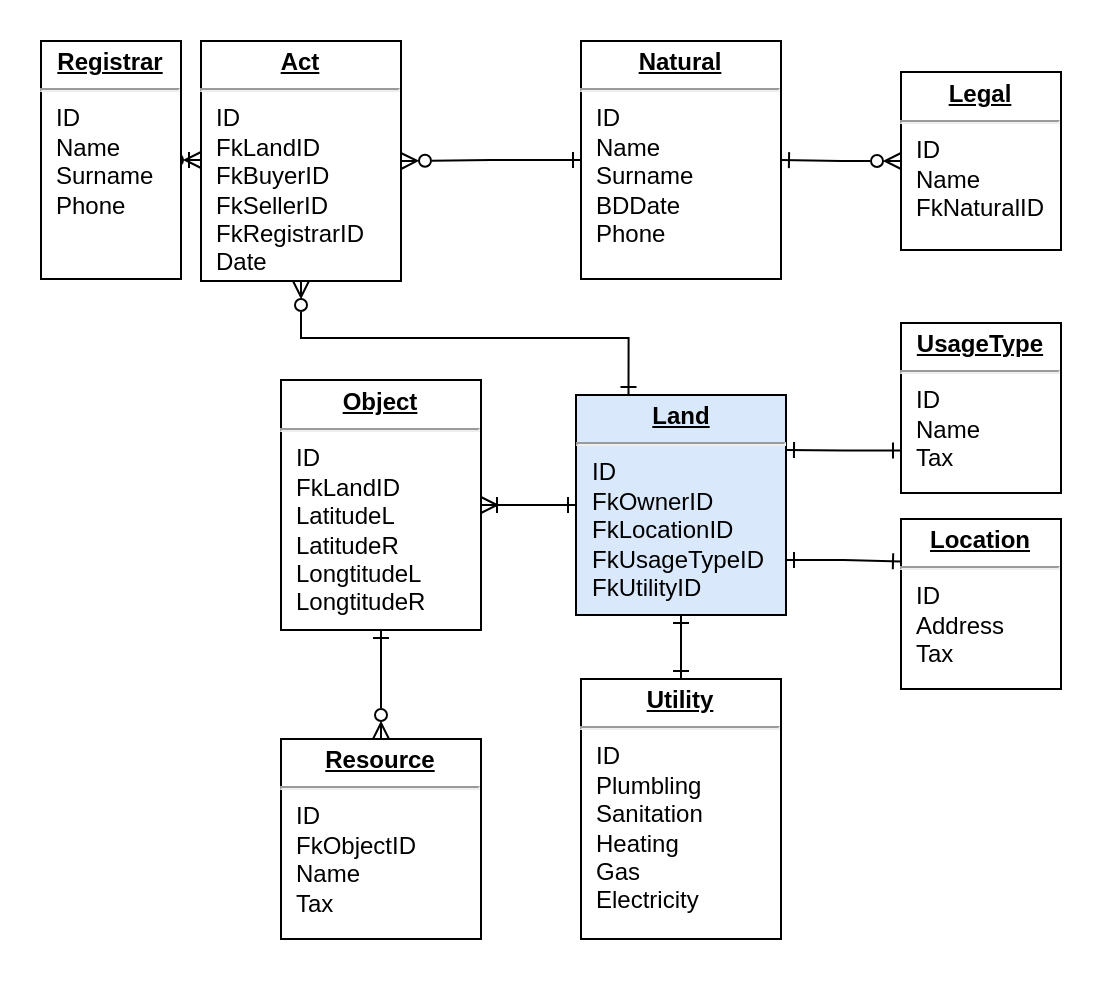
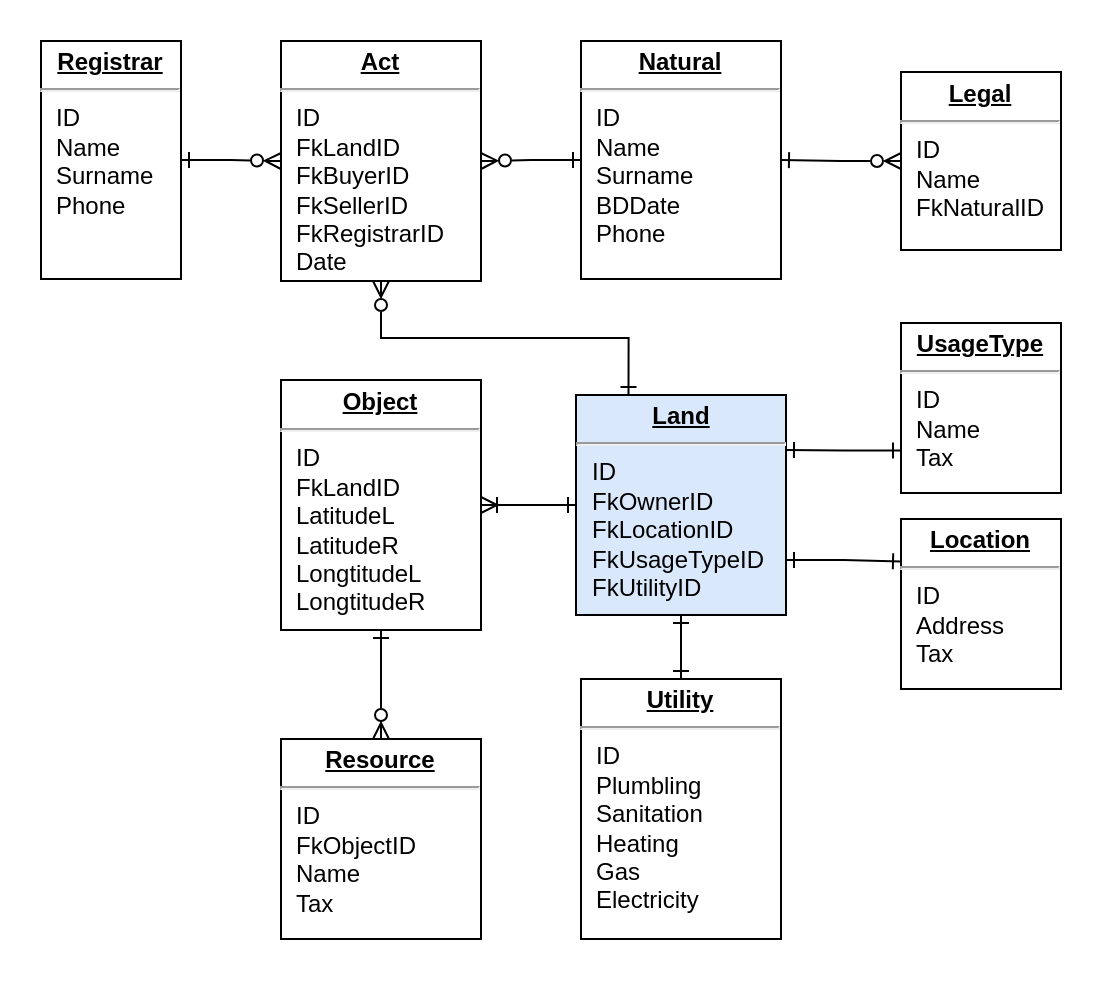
  <mxCell id="0" />
  <mxCell id="1" parent="0" />
  <mxCell id="2" style="edgeStyle=orthogonalEdgeStyle;rounded=0;orthogonalLoop=1;jettySize=auto;html=1;exitX=0.5;exitY=1;exitDx=0;exitDy=0;entryX=0.5;entryY=0;entryDx=0;entryDy=0;endArrow=ERone;endFill=0;startArrow=ERone;startFill=0;" parent="1" source="6" target="18" edge="1"><mxGeometry relative="1" as="geometry" /></mxCell>
  <mxCell id="3" style="edgeStyle=orthogonalEdgeStyle;rounded=0;orthogonalLoop=1;jettySize=auto;html=1;exitX=1;exitY=0.75;exitDx=0;exitDy=0;entryX=0;entryY=0.25;entryDx=0;entryDy=0;startArrow=ERone;startFill=0;endArrow=ERone;endFill=0;" parent="1" source="6" target="12" edge="1"><mxGeometry relative="1" as="geometry" /></mxCell>
  <mxCell id="4" style="edgeStyle=orthogonalEdgeStyle;rounded=0;orthogonalLoop=1;jettySize=auto;html=1;exitX=0.25;exitY=0;exitDx=0;exitDy=0;entryX=0.5;entryY=1;entryDx=0;entryDy=0;endArrow=ERzeroToMany;startArrow=ERone;startFill=0;endFill=0;" parent="1" source="6" target="21" edge="1"><mxGeometry relative="1" as="geometry" /></mxCell>
  <mxCell id="5" style="edgeStyle=orthogonalEdgeStyle;rounded=0;orthogonalLoop=1;jettySize=auto;html=1;exitX=0;exitY=0.5;exitDx=0;exitDy=0;entryX=1;entryY=0.5;entryDx=0;entryDy=0;startArrow=ERone;startFill=0;endArrow=ERoneToMany;endFill=0;" parent="1" source="6" target="16" edge="1"><mxGeometry relative="1" as="geometry" /></mxCell>
  <mxCell id="6" value="&lt;p style=&quot;margin: 0px ; margin-top: 4px ; text-align: center ; text-decoration: underline&quot;&gt;&lt;b&gt;Land&lt;/b&gt;&lt;/p&gt;&lt;hr&gt;&lt;p style=&quot;margin: 0px ; margin-left: 8px&quot;&gt;ID&lt;/p&gt;&lt;p style=&quot;margin: 0px ; margin-left: 8px&quot;&gt;FkOwnerID&lt;/p&gt;&lt;p style=&quot;margin: 0px ; margin-left: 8px&quot;&gt;FkLocationID&lt;/p&gt;&lt;p style=&quot;margin: 0px ; margin-left: 8px&quot;&gt;FkUsageTypeID&lt;/p&gt;&lt;p style=&quot;margin: 0px ; margin-left: 8px&quot;&gt;FkUtilityID&lt;/p&gt;&lt;p style=&quot;margin: 0px ; margin-left: 8px&quot;&gt;&lt;br&gt;&lt;/p&gt;" style="verticalAlign=top;align=left;overflow=fill;fontSize=12;fontFamily=Helvetica;html=1;fillColor=#dae8fc;" parent="1" vertex="1"><mxGeometry x="287.5" y="197" width="105" height="110" as="geometry" /></mxCell>
  <mxCell id="7" style="edgeStyle=orthogonalEdgeStyle;rounded=0;orthogonalLoop=1;jettySize=auto;html=1;exitX=0;exitY=0.25;exitDx=0;exitDy=0;entryX=1;entryY=0.75;entryDx=0;entryDy=0;startArrow=ERzeroToOne;startFill=0;endArrow=ERzeroToMany;endFill=0;strokeColor=none;" parent="1" source="9" target="21" edge="1"><mxGeometry relative="1" as="geometry" /></mxCell>
  <mxCell id="8" style="edgeStyle=orthogonalEdgeStyle;rounded=0;orthogonalLoop=1;jettySize=auto;html=1;exitX=0;exitY=0.5;exitDx=0;exitDy=0;entryX=1;entryY=0.5;entryDx=0;entryDy=0;startArrow=ERone;startFill=0;endArrow=ERzeroToMany;endFill=0;" parent="1" source="9" target="21" edge="1"><mxGeometry relative="1" as="geometry" /></mxCell>
  <mxCell id="9" value="&lt;p style=&quot;margin: 0px ; margin-top: 4px ; text-align: center ; text-decoration: underline&quot;&gt;&lt;b&gt;Natural&lt;/b&gt;&lt;/p&gt;&lt;hr&gt;&lt;p style=&quot;margin: 0px ; margin-left: 8px&quot;&gt;ID&lt;/p&gt;&lt;p style=&quot;margin: 0px ; margin-left: 8px&quot;&gt;Name&lt;/p&gt;&lt;p style=&quot;margin: 0px ; margin-left: 8px&quot;&gt;Surname&lt;/p&gt;&lt;p style=&quot;margin: 0px ; margin-left: 8px&quot;&gt;BDDate&lt;/p&gt;&lt;p style=&quot;margin: 0px ; margin-left: 8px&quot;&gt;Phone&lt;/p&gt;&lt;p style=&quot;margin: 0px ; margin-left: 8px&quot;&gt;&lt;br&gt;&lt;/p&gt;" style="verticalAlign=top;align=left;overflow=fill;fontSize=12;fontFamily=Helvetica;html=1;" parent="1" vertex="1"><mxGeometry x="290" y="20" width="100" height="119" as="geometry" /></mxCell>
  <mxCell id="10" style="edgeStyle=orthogonalEdgeStyle;rounded=0;orthogonalLoop=1;jettySize=auto;html=1;exitX=0;exitY=0.5;exitDx=0;exitDy=0;entryX=1;entryY=0.5;entryDx=0;entryDy=0;startArrow=ERzeroToMany;startFill=0;endArrow=ERone;endFill=0;" parent="1" source="11" target="9" edge="1"><mxGeometry relative="1" as="geometry" /></mxCell>
  <mxCell id="11" value="&lt;p style=&quot;margin: 0px ; margin-top: 4px ; text-align: center ; text-decoration: underline&quot;&gt;&lt;b&gt;Legal&lt;/b&gt;&lt;/p&gt;&lt;hr&gt;&lt;p style=&quot;margin: 0px ; margin-left: 8px&quot;&gt;ID&lt;/p&gt;&lt;p style=&quot;margin: 0px ; margin-left: 8px&quot;&gt;Name&lt;/p&gt;&lt;p style=&quot;margin: 0px ; margin-left: 8px&quot;&gt;FkNaturalID&lt;/p&gt;&lt;p style=&quot;margin: 0px ; margin-left: 8px&quot;&gt;&lt;br&gt;&lt;/p&gt;" style="verticalAlign=top;align=left;overflow=fill;fontSize=12;fontFamily=Helvetica;html=1;" parent="1" vertex="1"><mxGeometry x="450" y="35.5" width="80" height="89" as="geometry" /></mxCell>
  <mxCell id="12" value="&lt;p style=&quot;margin: 0px ; margin-top: 4px ; text-align: center ; text-decoration: underline&quot;&gt;&lt;b&gt;Location&lt;/b&gt;&lt;/p&gt;&lt;hr&gt;&lt;p style=&quot;margin: 0px ; margin-left: 8px&quot;&gt;ID&lt;/p&gt;&lt;p style=&quot;margin: 0px ; margin-left: 8px&quot;&gt;Address&lt;/p&gt;&lt;p style=&quot;margin: 0px ; margin-left: 8px&quot;&gt;Tax&lt;/p&gt;&lt;p style=&quot;margin: 0px ; margin-left: 8px&quot;&gt;&lt;br&gt;&lt;/p&gt;&lt;p style=&quot;margin: 0px ; margin-left: 8px&quot;&gt;&lt;br&gt;&lt;/p&gt;" style="verticalAlign=top;align=left;overflow=fill;fontSize=12;fontFamily=Helvetica;html=1;" parent="1" vertex="1"><mxGeometry x="450" y="259" width="80" height="85" as="geometry" /></mxCell>
  <mxCell id="13" style="edgeStyle=orthogonalEdgeStyle;rounded=0;orthogonalLoop=1;jettySize=auto;html=1;exitX=0;exitY=0.75;exitDx=0;exitDy=0;entryX=1;entryY=0.25;entryDx=0;entryDy=0;startArrow=ERone;startFill=0;endArrow=ERone;endFill=0;" parent="1" source="14" target="6" edge="1"><mxGeometry relative="1" as="geometry" /></mxCell>
  <mxCell id="14" value="&lt;p style=&quot;margin: 0px ; margin-top: 4px ; text-align: center ; text-decoration: underline&quot;&gt;&lt;b&gt;UsageType&lt;/b&gt;&lt;/p&gt;&lt;hr&gt;&lt;p style=&quot;margin: 0px ; margin-left: 8px&quot;&gt;ID&lt;/p&gt;&lt;p style=&quot;margin: 0px ; margin-left: 8px&quot;&gt;Name&lt;/p&gt;&lt;p style=&quot;margin: 0px ; margin-left: 8px&quot;&gt;Tax&lt;/p&gt;&lt;p style=&quot;margin: 0px ; margin-left: 8px&quot;&gt;&lt;br&gt;&lt;/p&gt;" style="verticalAlign=top;align=left;overflow=fill;fontSize=12;fontFamily=Helvetica;html=1;" parent="1" vertex="1"><mxGeometry x="450" y="161" width="80" height="85" as="geometry" /></mxCell>
  <mxCell id="15" style="edgeStyle=orthogonalEdgeStyle;rounded=0;orthogonalLoop=1;jettySize=auto;html=1;exitX=0.5;exitY=1;exitDx=0;exitDy=0;entryX=0.5;entryY=0;entryDx=0;entryDy=0;endArrow=ERzeroToMany;endFill=0;startArrow=ERone;startFill=0;" parent="1" source="16" target="17" edge="1"><mxGeometry relative="1" as="geometry" /></mxCell>
  <mxCell id="16" value="&lt;p style=&quot;margin: 0px ; margin-top: 4px ; text-align: center ; text-decoration: underline&quot;&gt;&lt;b&gt;Object&lt;/b&gt;&lt;/p&gt;&lt;hr&gt;&lt;p style=&quot;margin: 0px ; margin-left: 8px&quot;&gt;ID&lt;/p&gt;&lt;p style=&quot;margin: 0px ; margin-left: 8px&quot;&gt;FkLandID&lt;/p&gt;&lt;p style=&quot;margin: 0px ; margin-left: 8px&quot;&gt;LatitudeL&lt;/p&gt;&lt;p style=&quot;margin: 0px ; margin-left: 8px&quot;&gt;LatitudeR&lt;/p&gt;&lt;p style=&quot;margin: 0px ; margin-left: 8px&quot;&gt;LongtitudeL&lt;/p&gt;&lt;p style=&quot;margin: 0px ; margin-left: 8px&quot;&gt;LongtitudeR&lt;/p&gt;&lt;p style=&quot;margin: 0px ; margin-left: 8px&quot;&gt;&lt;br&gt;&lt;/p&gt;" style="verticalAlign=top;align=left;overflow=fill;fontSize=12;fontFamily=Helvetica;html=1;" parent="1" vertex="1"><mxGeometry x="140" y="189.5" width="100" height="125" as="geometry" /></mxCell>
  <mxCell id="17" value="&lt;p style=&quot;margin: 0px ; margin-top: 4px ; text-align: center ; text-decoration: underline&quot;&gt;&lt;b&gt;Resource&lt;/b&gt;&lt;/p&gt;&lt;hr&gt;&lt;p style=&quot;margin: 0px ; margin-left: 8px&quot;&gt;ID&lt;/p&gt;&lt;p style=&quot;margin: 0px ; margin-left: 8px&quot;&gt;FkObjectID&lt;/p&gt;&lt;p style=&quot;margin: 0px ; margin-left: 8px&quot;&gt;Name&lt;/p&gt;&lt;p style=&quot;margin: 0px ; margin-left: 8px&quot;&gt;Tax&lt;/p&gt;&lt;p style=&quot;margin: 0px ; margin-left: 8px&quot;&gt;&lt;br&gt;&lt;/p&gt;" style="verticalAlign=top;align=left;overflow=fill;fontSize=12;fontFamily=Helvetica;html=1;" parent="1" vertex="1"><mxGeometry x="140" y="369" width="100" height="100" as="geometry" /></mxCell>
  <mxCell id="18" value="&lt;p style=&quot;margin: 0px ; margin-top: 4px ; text-align: center ; text-decoration: underline&quot;&gt;&lt;b&gt;Utility&lt;/b&gt;&lt;/p&gt;&lt;hr&gt;&lt;p style=&quot;margin: 0px ; margin-left: 8px&quot;&gt;ID&lt;/p&gt;&lt;p style=&quot;margin: 0px ; margin-left: 8px&quot;&gt;Plumbling&lt;/p&gt;&lt;p style=&quot;margin: 0px ; margin-left: 8px&quot;&gt;Sanitation&lt;/p&gt;&lt;p style=&quot;margin: 0px ; margin-left: 8px&quot;&gt;Heating&lt;/p&gt;&lt;p style=&quot;margin: 0px ; margin-left: 8px&quot;&gt;Gas&lt;/p&gt;&lt;p style=&quot;margin: 0px ; margin-left: 8px&quot;&gt;Electricity&lt;/p&gt;&lt;p style=&quot;margin: 0px ; margin-left: 8px&quot;&gt;&lt;br&gt;&lt;/p&gt;" style="verticalAlign=top;align=left;overflow=fill;fontSize=12;fontFamily=Helvetica;html=1;" parent="1" vertex="1"><mxGeometry x="290" y="339" width="100" height="130" as="geometry" /></mxCell>
  <mxCell id="19" style="edgeStyle=orthogonalEdgeStyle;rounded=0;orthogonalLoop=1;jettySize=auto;html=1;exitX=1;exitY=0.5;exitDx=0;exitDy=0;entryX=0;entryY=0.5;entryDx=0;entryDy=0;startArrow=ERone;startFill=0;endArrow=ERzeroToMany;endFill=0;" parent="1" source="20" target="21" edge="1"><mxGeometry relative="1" as="geometry" /></mxCell>
  <mxCell id="20" value="&lt;p style=&quot;margin: 0px ; margin-top: 4px ; text-align: center ; text-decoration: underline&quot;&gt;&lt;b&gt;Registrar&lt;/b&gt;&lt;/p&gt;&lt;hr&gt;&lt;p style=&quot;margin: 0px ; margin-left: 8px&quot;&gt;ID&lt;/p&gt;&lt;p style=&quot;margin: 0px ; margin-left: 8px&quot;&gt;Name&lt;/p&gt;&lt;p style=&quot;margin: 0px ; margin-left: 8px&quot;&gt;Surname&lt;/p&gt;&lt;p style=&quot;margin: 0px ; margin-left: 8px&quot;&gt;Phone&lt;/p&gt;&lt;p style=&quot;margin: 0px ; margin-left: 8px&quot;&gt;&lt;br&gt;&lt;/p&gt;" style="verticalAlign=top;align=left;overflow=fill;fontSize=12;fontFamily=Helvetica;html=1;" parent="1" vertex="1"><mxGeometry x="20" y="20" width="70" height="119" as="geometry" /></mxCell>
- <mxCell id="21" value="&lt;p style=&quot;margin: 0px ; margin-top: 4px ; text-align: center ; text-decoration: underline&quot;&gt;&lt;b&gt;Act&lt;/b&gt;&lt;/p&gt;&lt;hr&gt;&lt;p style=&quot;margin: 0px ; margin-left: 8px&quot;&gt;ID&lt;/p&gt;&lt;p style=&quot;margin: 0px ; margin-left: 8px&quot;&gt;FkLandID&lt;/p&gt;&lt;p style=&quot;margin: 0px ; margin-left: 8px&quot;&gt;FkBuyerID&lt;/p&gt;&lt;p style=&quot;margin: 0px ; margin-left: 8px&quot;&gt;FkSellerID&lt;/p&gt;&lt;p style=&quot;margin: 0px ; margin-left: 8px&quot;&gt;FkRegistrarID&lt;/p&gt;&lt;p style=&quot;margin: 0px ; margin-left: 8px&quot;&gt;Date&lt;/p&gt;&lt;p style=&quot;margin: 0px ; margin-left: 8px&quot;&gt;&lt;br&gt;&lt;/p&gt;" style="verticalAlign=top;align=left;overflow=fill;fontSize=12;fontFamily=Helvetica;html=1;" parent="1" vertex="1"><mxGeometry x="100" y="20" width="100" height="120" as="geometry" /></mxCell>
+ <mxCell id="21" value="&lt;p style=&quot;margin: 0px ; margin-top: 4px ; text-align: center ; text-decoration: underline&quot;&gt;&lt;b&gt;Act&lt;/b&gt;&lt;/p&gt;&lt;hr&gt;&lt;p style=&quot;margin: 0px ; margin-left: 8px&quot;&gt;ID&lt;/p&gt;&lt;p style=&quot;margin: 0px ; margin-left: 8px&quot;&gt;FkLandID&lt;/p&gt;&lt;p style=&quot;margin: 0px ; margin-left: 8px&quot;&gt;FkBuyerID&lt;/p&gt;&lt;p style=&quot;margin: 0px ; margin-left: 8px&quot;&gt;FkSellerID&lt;/p&gt;&lt;p style=&quot;margin: 0px ; margin-left: 8px&quot;&gt;FkRegistrarID&lt;/p&gt;&lt;p style=&quot;margin: 0px ; margin-left: 8px&quot;&gt;Date&lt;/p&gt;&lt;p style=&quot;margin: 0px ; margin-left: 8px&quot;&gt;&lt;br&gt;&lt;/p&gt;" style="verticalAlign=top;align=left;overflow=fill;fontSize=12;fontFamily=Helvetica;html=1;" parent="1" vertex="1"><mxGeometry x="140" y="20" width="100" height="120" as="geometry" /></mxCell>
